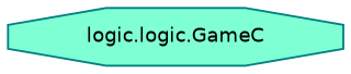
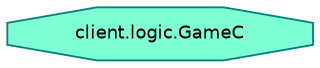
  digraph {
    rankdir=LR
-   n1 [color=teal fillcolor=aquamarine fontname=Helvetica fontsize=10 height=0.2 label="logic.logic.GameC" shape=octagon style=filled width=0.4]
+   n1 [color=teal fillcolor=aquamarine fontname=Helvetica fontsize=10 height=0.2 label="client.logic.GameC" shape=octagon style=filled width=0.4]
  }
